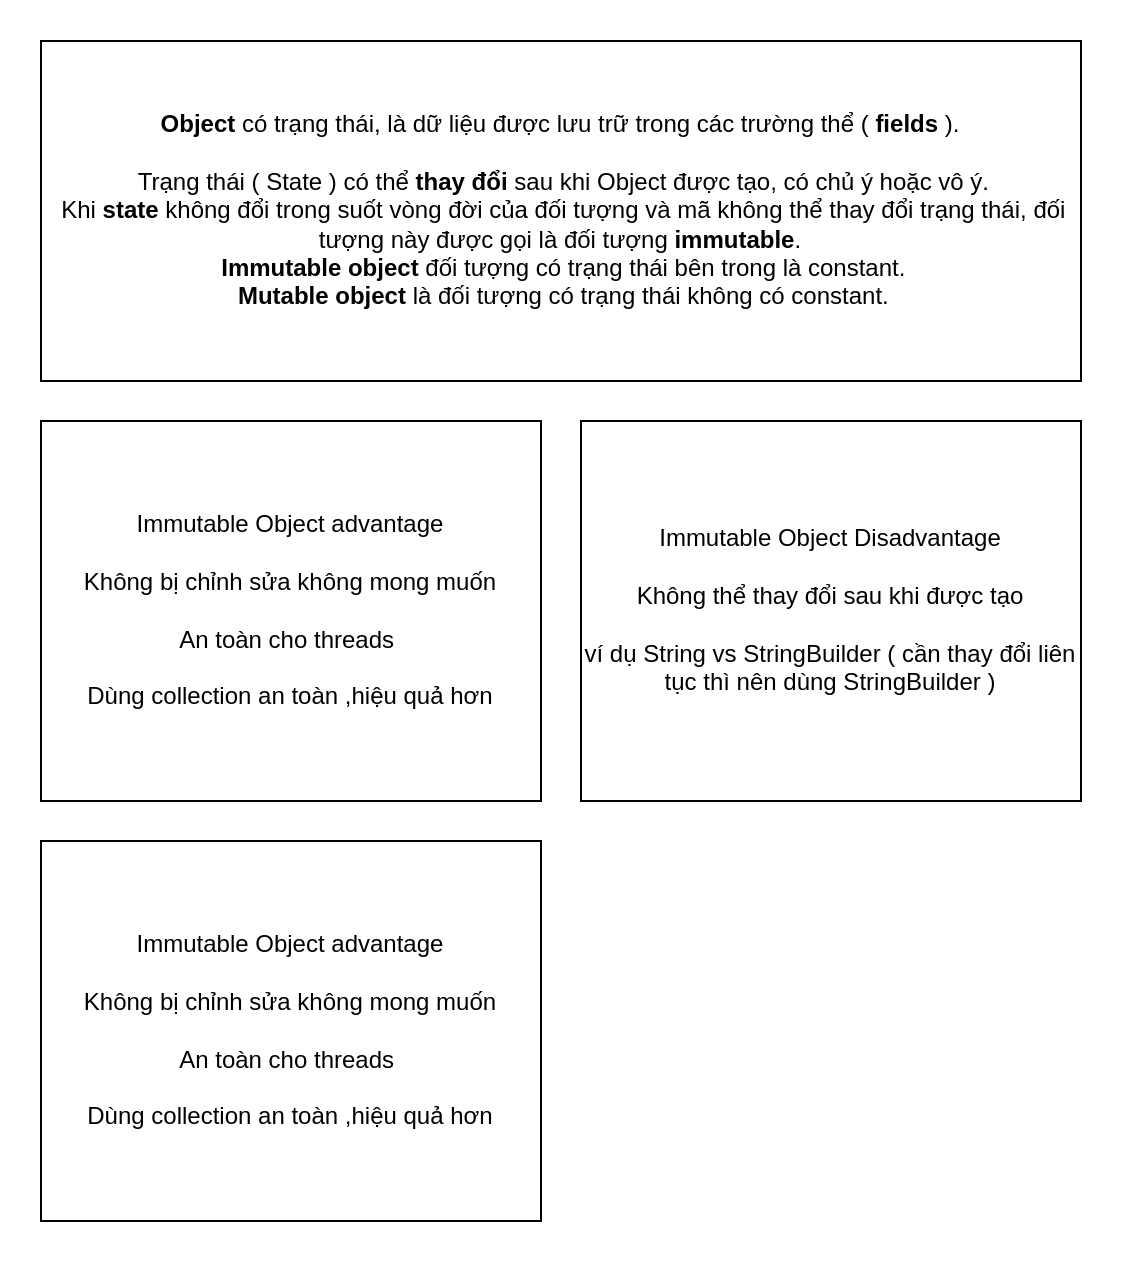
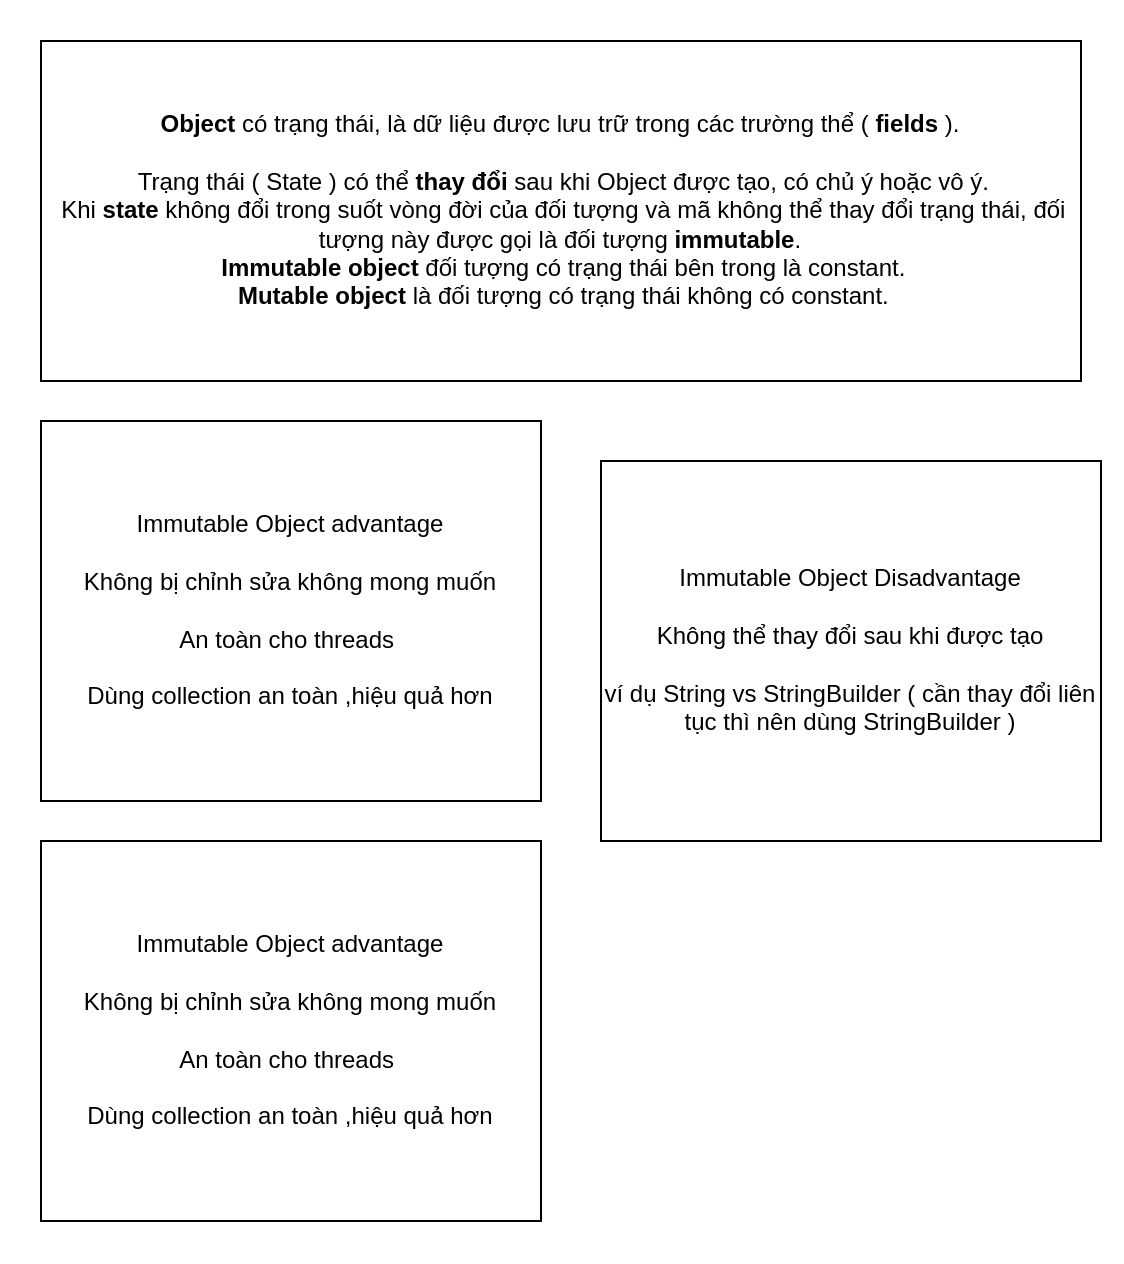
  <mxCell id="0" />
  <mxCell id="1" parent="0" />
  <mxCell id="2" value="&lt;b&gt;Object &lt;/b&gt;có trạng thái, là dữ liệu được lưu trữ trong các trường thể ( &lt;b&gt;fields &lt;/b&gt;).&lt;div&gt;&lt;br&gt;&lt;div&gt;&amp;nbsp;Trạng thái ( State ) có thể &lt;b&gt;thay đổi&lt;/b&gt; sau khi Object&amp;nbsp;được tạo, có chủ ý hoặc vô ý.&lt;/div&gt;&lt;div&gt;&amp;nbsp;Khi &lt;b&gt;state&lt;/b&gt; không đổi trong suốt vòng đời của đối tượng và mã không thể thay đổi trạng thái, đối tượng này được gọi là đối tượng &lt;b&gt;immutable&lt;/b&gt;.&lt;/div&gt;&lt;div&gt;&amp;nbsp;&lt;b&gt;Immutable object&lt;/b&gt; đối tượng có trạng thái bên trong là constant.&lt;/div&gt;&lt;div&gt;&amp;nbsp; &lt;b&gt;Mutable object&lt;/b&gt; là đối tượng có trạng thái không có constant.&amp;nbsp;&lt;/div&gt;&lt;/div&gt;" style="rounded=0;whiteSpace=wrap;html=1;" parent="1" vertex="1"><mxGeometry x="20" y="20" width="520" height="170" as="geometry" /></mxCell>
  <mxCell id="3" value="Immutable Object advantage&lt;div&gt;&lt;br&gt;&lt;/div&gt;&lt;div&gt;Không bị chỉnh sửa không mong muốn&lt;/div&gt;&lt;div&gt;&lt;br&gt;&lt;/div&gt;&lt;div&gt;An toàn cho threads&amp;nbsp;&lt;br&gt;&lt;br&gt;Dùng collection an toàn ,hiệu quả hơn&lt;/div&gt;" style="rounded=0;whiteSpace=wrap;html=1;" parent="1" vertex="1"><mxGeometry x="20" y="210" width="250" height="190" as="geometry" /></mxCell>
- <mxCell id="4" value="Immutable Object Disadvantage&lt;div&gt;&lt;br&gt;&lt;/div&gt;&lt;div&gt;Không thể thay đổi sau khi được tạo&lt;/div&gt;&lt;div&gt;&lt;br&gt;&lt;/div&gt;&lt;div&gt;ví dụ String vs StringBuilder ( cần thay đổi liên tục thì nên dùng StringBuilder )&lt;br&gt;&lt;/div&gt;" style="rounded=0;whiteSpace=wrap;html=1;" parent="1" vertex="1"><mxGeometry x="290" y="210" width="250" height="190" as="geometry" /></mxCell>
+ <mxCell id="4" value="Immutable Object Disadvantage&lt;div&gt;&lt;br&gt;&lt;/div&gt;&lt;div&gt;Không thể thay đổi sau khi được tạo&lt;/div&gt;&lt;div&gt;&lt;br&gt;&lt;/div&gt;&lt;div&gt;ví dụ String vs StringBuilder ( cần thay đổi liên tục thì nên dùng StringBuilder )&lt;br&gt;&lt;/div&gt;" style="rounded=0;whiteSpace=wrap;html=1;" parent="1" vertex="1"><mxGeometry x="300" y="230" width="250" height="190" as="geometry" /></mxCell>
  <mxCell id="5" value="Immutable Object advantage&lt;div&gt;&lt;br&gt;&lt;/div&gt;&lt;div&gt;Không bị chỉnh sửa không mong muốn&lt;/div&gt;&lt;div&gt;&lt;br&gt;&lt;/div&gt;&lt;div&gt;An toàn cho threads&amp;nbsp;&lt;br&gt;&lt;br&gt;Dùng collection an toàn ,hiệu quả hơn&lt;/div&gt;" style="rounded=0;whiteSpace=wrap;html=1;" parent="1" vertex="1"><mxGeometry x="20" y="420" width="250" height="190" as="geometry" /></mxCell>
